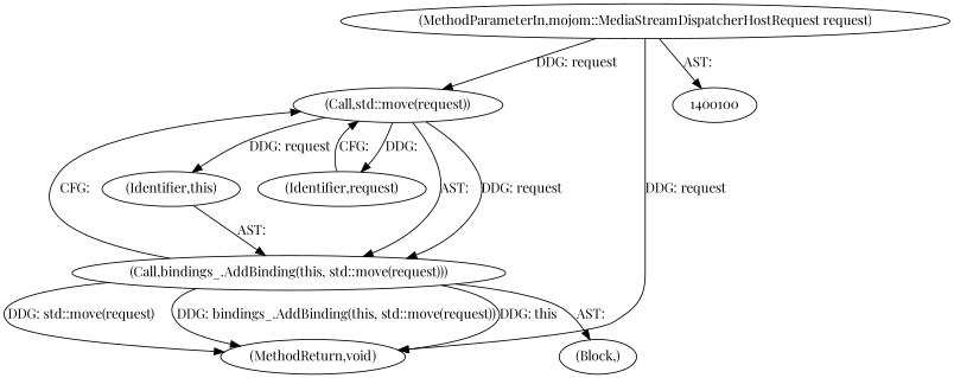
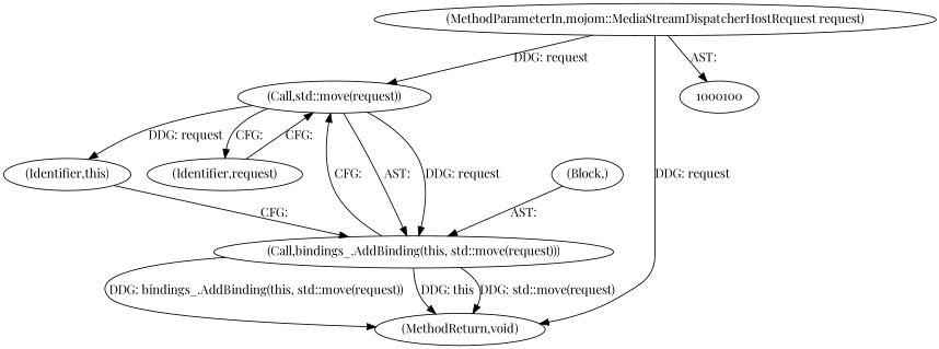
  digraph {
    fontname="Playfair Display"
    node [fontname="Playfair Display"]
    edge [fontname="Playfair Display"]
    n1 [label="(Call,std::move(request))"]
    n2 [label="(Call,bindings_.AddBinding(this, std::move(request)))"]
    n3 [label="(Identifier,request)"]
    n4 [label="(Identifier,this)"]
    n5 [label="(MethodReturn,void)"]
    n6 [label="(Block,)"]
    n7 [label="(MethodParameterIn,mojom::MediaStreamDispatcherHostRequest request)"]
-   1000100 [label=1400100]
+   1000100
    n1 -> n2 [label="AST: "]
    n1 -> n2 [label="DDG: request"]
-   n1 -> n3 [label="DDG: "]
+   n1 -> n3 [label="CFG: "]
    n1 -> n4 [label="DDG: request"]
    n2 -> n1 [label="CFG: "]
    n2 -> n5 [label="DDG: std::move(request)"]
    n2 -> n5 [label="DDG: bindings_.AddBinding(this, std::move(request))"]
    n2 -> n5 [label="DDG: this"]
-   n2 -> n6 [label="AST: "]
+   n6 -> n2 [label="AST: "]
    n3 -> n1 [label="CFG: "]
-   n4 -> n2 [label="AST: "]
+   n4 -> n2 [label="CFG: "]
    n7 -> n1 [label="DDG: request"]
    n7 -> n5 [label="DDG: request"]
    n7 -> 1000100 [label="AST: "]
  }
